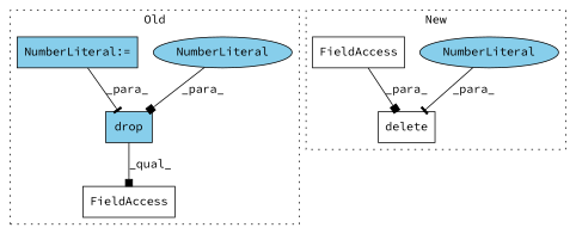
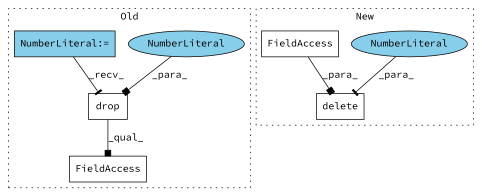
  digraph {
    fontname="Source Code Pro"
    node [a=32 fillcolor=white fontname="Source Code Pro" l=1 shape=box style=filled]
    edge [arrowhead=box fontname="Source Code Pro"]
-   n1 [fillcolor=skyblue l="5,1" label=drop s="596,627"]
+   n1 [l="5,1" label=drop s="596,627"]
    n2 [a=34 fillcolor=skyblue label=NumberLiteral s=626 shape=ellipse]
    n3 [a=22 l=48 label=FieldAccess s=587]
    n4 [a=7 fillcolor=skyblue l=8 label="NumberLiteral:=" s=432]
    n5 [l="7,1" label=delete s="687,728"]
    n6 [a=34 fillcolor=skyblue label=NumberLiteral s=727 shape=ellipse]
    n7 [a=22 l=19 label=FieldAccess s=707]
    subgraph cluster_1 {
      label=Old
      style=dotted
      n1
      n2
      n3
      n4
    }
    subgraph cluster_2 {
      label=New
      style=dotted
      n5
      n6
      n7
    }
    n1 -> n3 [label=_qual_]
    n2 -> n1 [label=_para_]
-   n4 -> n1 [arrowhead=tee label=_para_]
+   n4 -> n1 [arrowhead=tee label=_recv_]
    n6 -> n5 [arrowhead=tee label=_para_]
    n7 -> n5 [label=_para_]
  }
